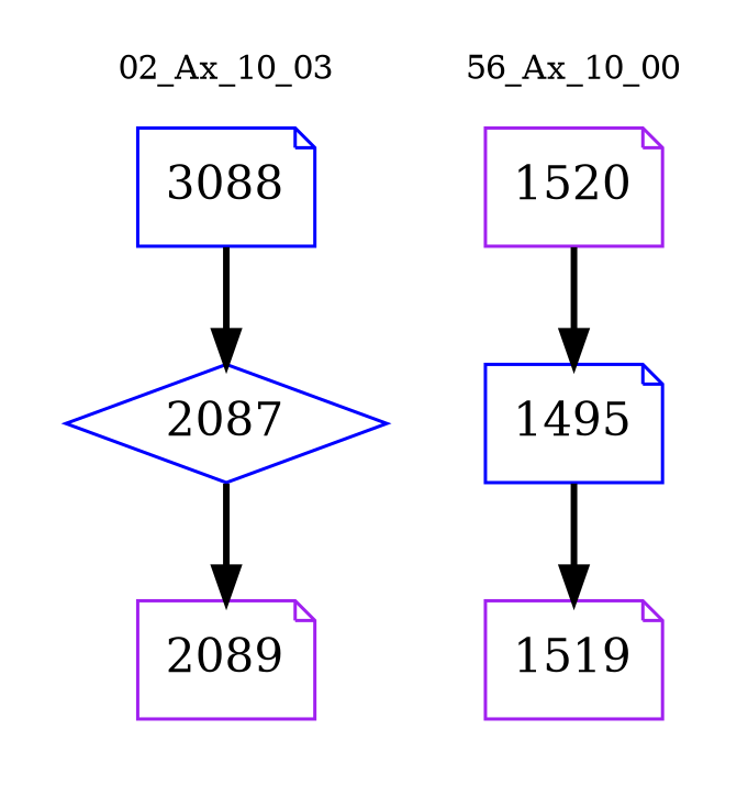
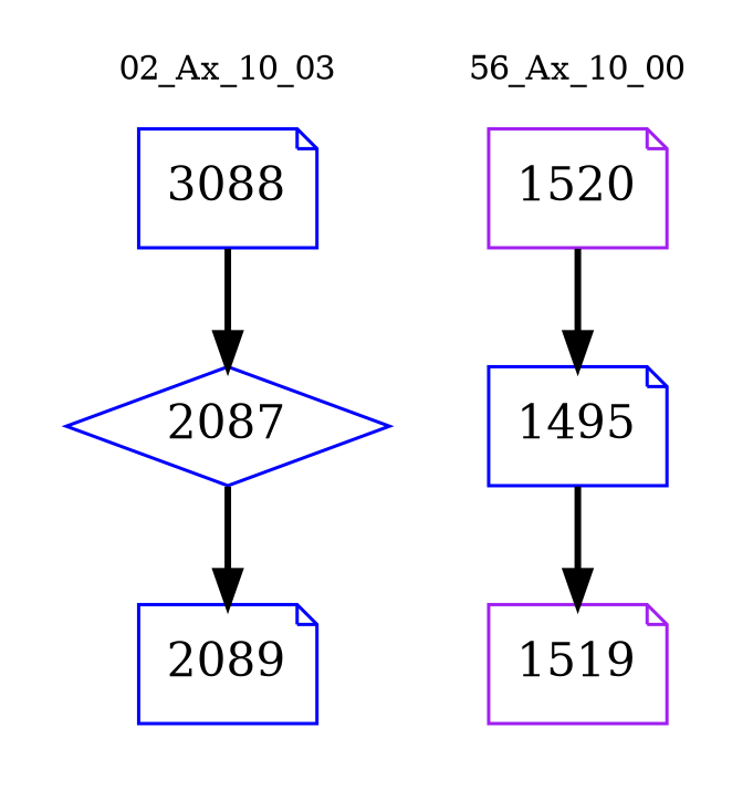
  digraph {
    node [color=blue shape=note]
    edge [color=black style=bold]
    n1 [label=3088]
    n2 [label=2087 shape=diamond]
-   n3 [color=purple label=2089]
+   n3 [label=2089]
    n4 [color=purple label=1520]
    n5 [label=1495]
    n6 [color=purple label=1519]
    subgraph cluster_1 {
      color=white
      fontsize=10
      label="02_Ax_10_03"
      n1
      n2
      n3
    }
    subgraph cluster_2 {
      color=white
      fontsize=10
      label="56_Ax_10_00"
      n4
      n5
      n6
    }
    n1 -> n2
    n2 -> n3
    n4 -> n5
    n5 -> n6
  }
